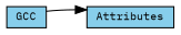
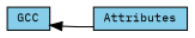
  digraph {
    rankdir=LR
    fontname="IBM Plex Mono"
    node [color=black fillcolor=skyblue fontname="IBM Plex Mono" fontsize=10 shape=box style=filled]
    n1 [fontcolor=black height=0.2 label=GCC width=0.4]
    n2 [height=0.2 label=Attributes width=0.4]
-   n2 -> n1 [dir=back fontname="IBM Plex Mono" fontsize=10 labelfontname=Helvetica labelfontsize=10 shape=plaintext style=solid]
+   n1 -> n2 [dir=back fontname="IBM Plex Mono" fontsize=10 labelfontname=Helvetica labelfontsize=10 shape=plaintext style=solid]
  }
